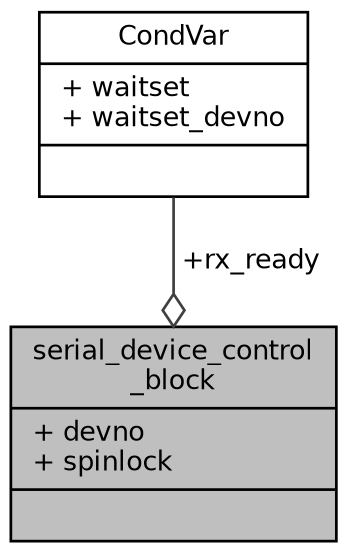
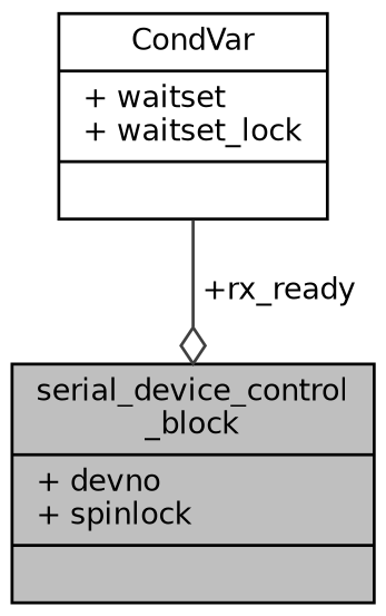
  digraph {
    node [color=black fontname=Helvetica fontsize=10 shape=record style=filled]
    n1 [fillcolor=grey75 fontcolor=black height=0.2 label="{serial_device_control\l_block\n|+ devno\l+ spinlock\l|}" width=0.4]
-   n2 [fillcolor=white height=0.2 label="{CondVar\n|+ waitset\l+ waitset_devno\l|}" width=0.4]
+   n2 [fillcolor=white height=0.2 label="{CondVar\n|+ waitset\l+ waitset_lock\l|}" width=0.4]
    n2 -> n1 [arrowhead=odiamond color=grey25 fontname=Helvetica fontsize=10 label=" +rx_ready" labelfontname=Helvetica labelfontsize=10 style=solid]
  }
